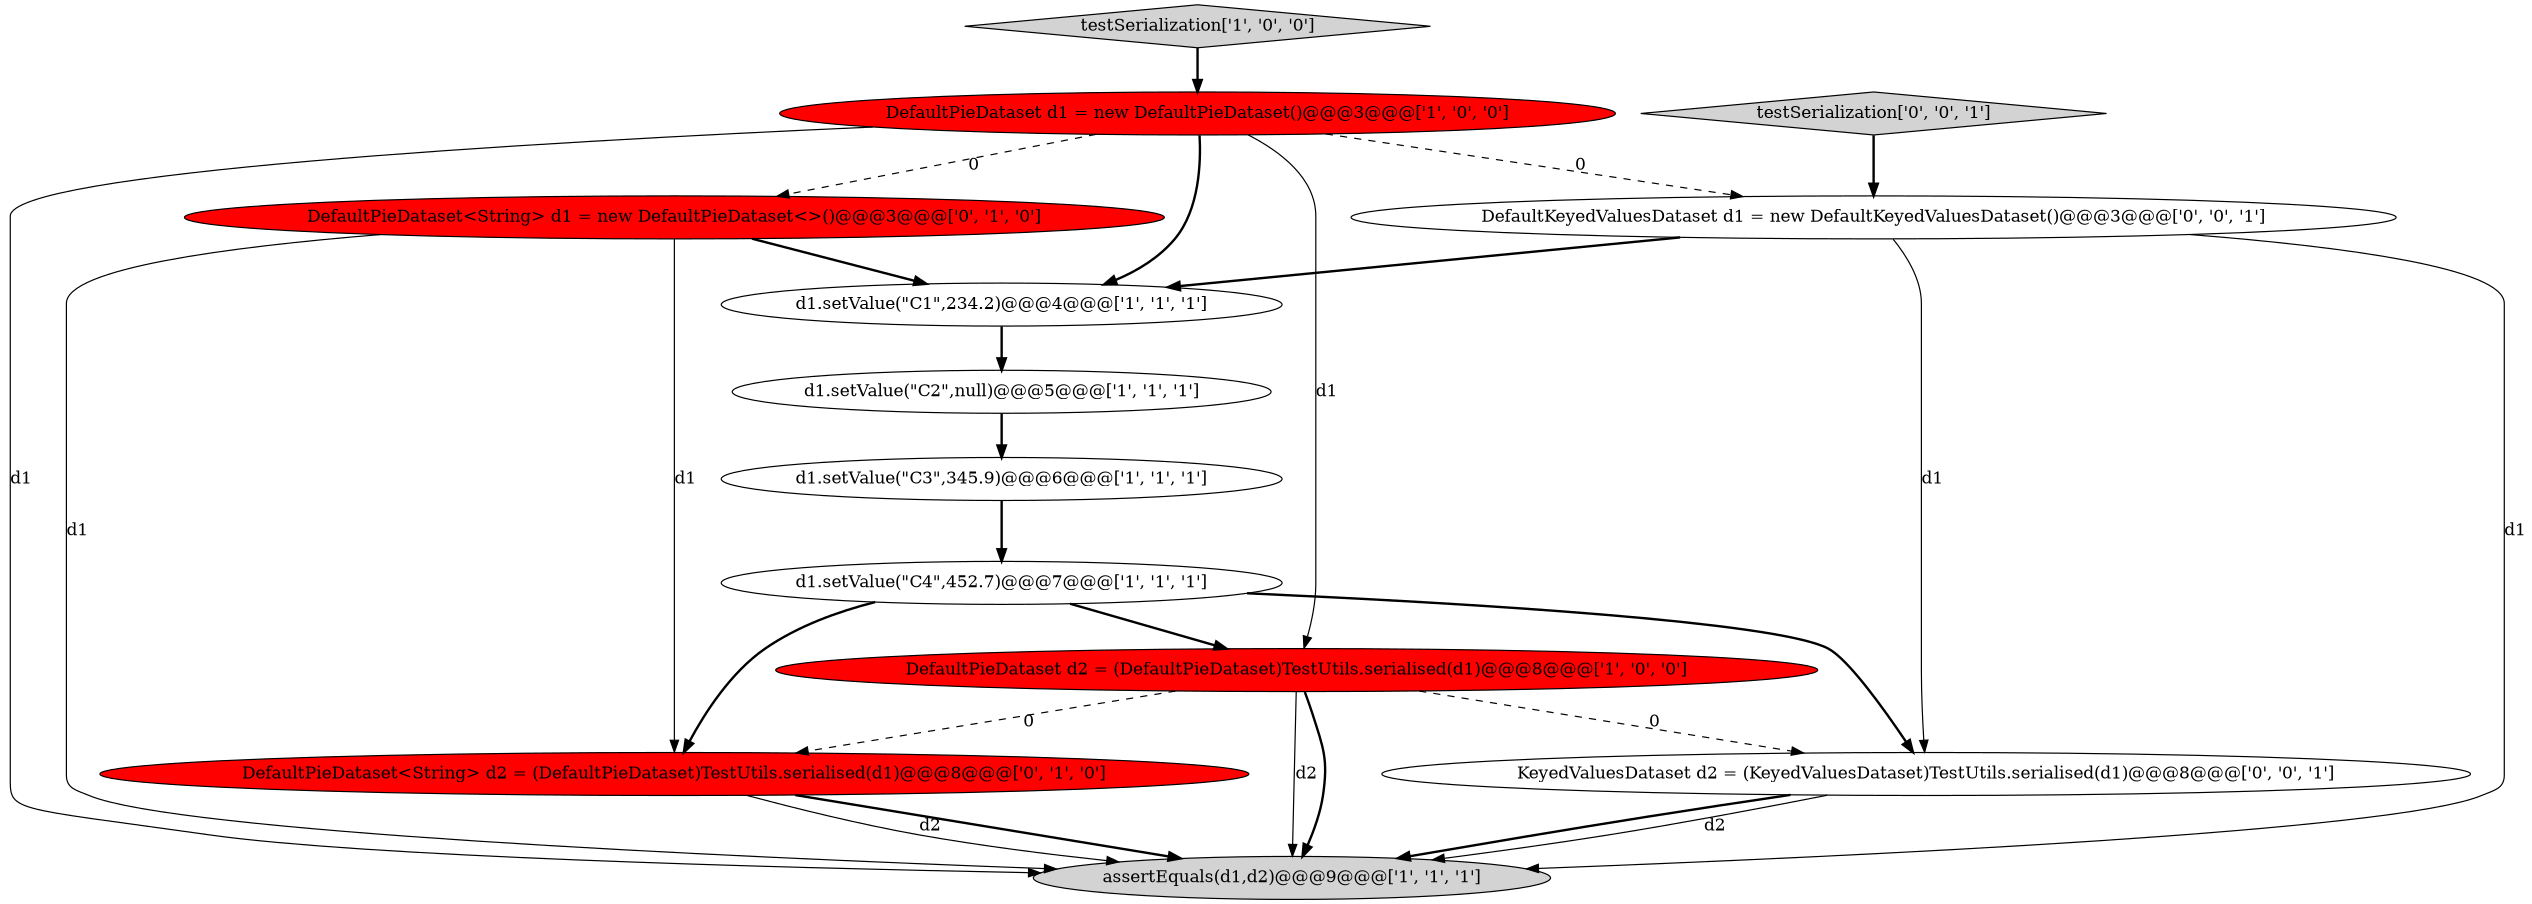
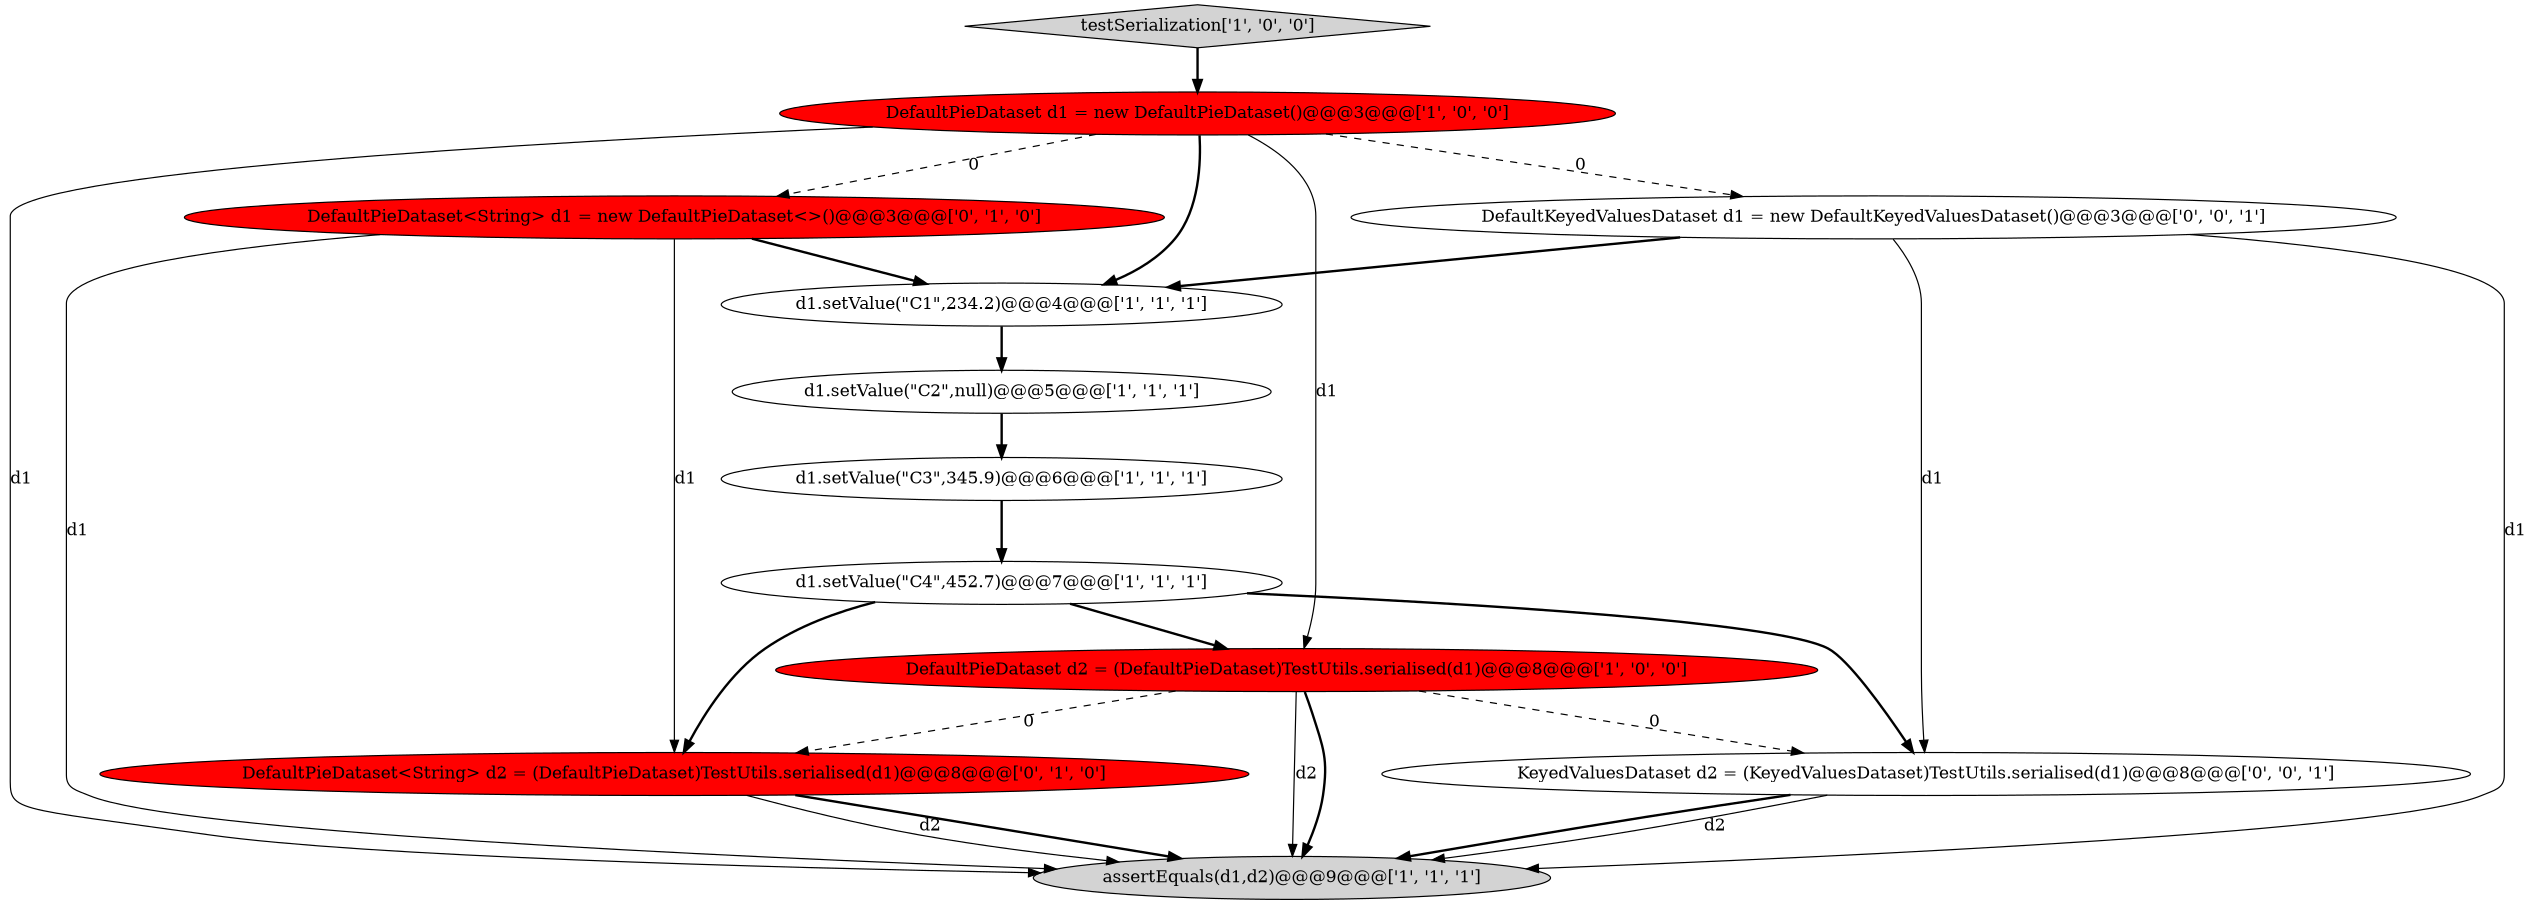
  digraph {
    node [fillcolor=white shape=ellipse style=filled]
    edge [style=bold]
    n1 [label="d1.setValue(\"C2\",null)@@@5@@@['1', '1', '1']"]
    n2 [label="d1.setValue(\"C3\",345.9)@@@6@@@['1', '1', '1']"]
    n3 [label="d1.setValue(\"C4\",452.7)@@@7@@@['1', '1', '1']"]
-   n4 [fillcolor=lightgray label="testSerialization['0', '0', '1']" shape=diamond]
    n5 [label="DefaultKeyedValuesDataset d1 = new DefaultKeyedValuesDataset()@@@3@@@['0', '0', '1']"]
    n6 [fillcolor=lightgray label="assertEquals(d1,d2)@@@9@@@['1', '1', '1']"]
    n7 [label="KeyedValuesDataset d2 = (KeyedValuesDataset)TestUtils.serialised(d1)@@@8@@@['0', '0', '1']"]
    n8 [label="d1.setValue(\"C1\",234.2)@@@4@@@['1', '1', '1']"]
    n9 [fillcolor=red label="DefaultPieDataset d2 = (DefaultPieDataset)TestUtils.serialised(d1)@@@8@@@['1', '0', '0']"]
    n10 [fillcolor=red label="DefaultPieDataset<String> d2 = (DefaultPieDataset)TestUtils.serialised(d1)@@@8@@@['0', '1', '0']"]
    n11 [fillcolor=lightgray label="testSerialization['1', '0', '0']" shape=diamond]
    n12 [fillcolor=red label="DefaultPieDataset d1 = new DefaultPieDataset()@@@3@@@['1', '0', '0']"]
    n13 [fillcolor=red label="DefaultPieDataset<String> d1 = new DefaultPieDataset<>()@@@3@@@['0', '1', '0']"]
    n1 -> n2
    n2 -> n3
    n3 -> n7
    n3 -> n9
    n3 -> n10
-   n4 -> n5
    n5 -> n6 [label=d1 style=solid]
    n5 -> n7 [label=d1 style=solid]
    n5 -> n8
    n7 -> n6
    n7 -> n6 [label=d2 style=solid]
    n8 -> n1
    n9 -> n6 [label=d2 style=solid]
    n9 -> n6
    n9 -> n7 [label=0 style=dashed]
    n9 -> n10 [label=0 style=dashed]
    n10 -> n6
    n10 -> n6 [label=d2 style=solid]
    n11 -> n12
    n12 -> n5 [label=0 style=dashed]
    n12 -> n6 [label=d1 style=solid]
    n12 -> n8
    n12 -> n9 [label=d1 style=solid]
    n12 -> n13 [label=0 style=dashed]
    n13 -> n6 [label=d1 style=solid]
    n13 -> n8
    n13 -> n10 [label=d1 style=solid]
  }
